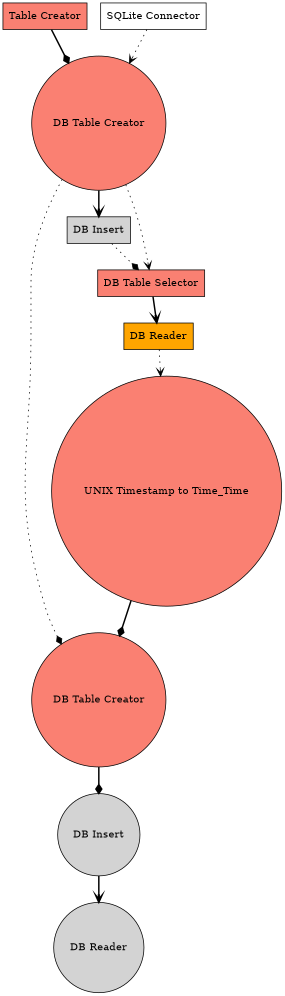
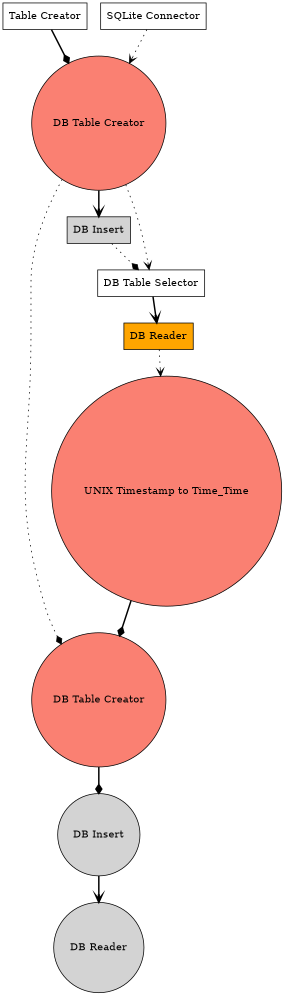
  digraph {
    rankdir=TB
    node [fillcolor=salmon shape=circle style=filled]
    edge [arrowhead=vee style=bold]
    n1 [label="DB Table Creator"]
    n2 [label="DB Table Creator"]
    n3 [fillcolor=lightgrey label="DB Insert" shape=box]
-   n4 [label="DB Table Selector" shape=box]
+   n4 [fillcolor=white label="DB Table Selector" shape=box]
    n5 [fillcolor=lightgrey label="DB Insert"]
    n6 [fillcolor=orange label="DB Reader" shape=box]
    n7 [fillcolor=lightgrey label="DB Reader"]
    n8 [label="UNIX Timestamp to Time_Time"]
-   n9 [label="Table Creator" shape=box]
+   n9 [fillcolor=white label="Table Creator" shape=box]
    n10 [fillcolor=white label="SQLite Connector" shape=box]
    n1 -> n2 [arrowhead=diamond style=dotted]
    n1 -> n3
    n1 -> n4 [style=dotted]
    n2 -> n5 [arrowhead=diamond]
    n3 -> n4 [arrowhead=diamond style=dotted]
    n4 -> n6
    n5 -> n7
    n6 -> n8 [style=dotted]
    n8 -> n2 [arrowhead=diamond]
    n9 -> n1 [arrowhead=diamond]
    n10 -> n1 [style=dotted]
  }
